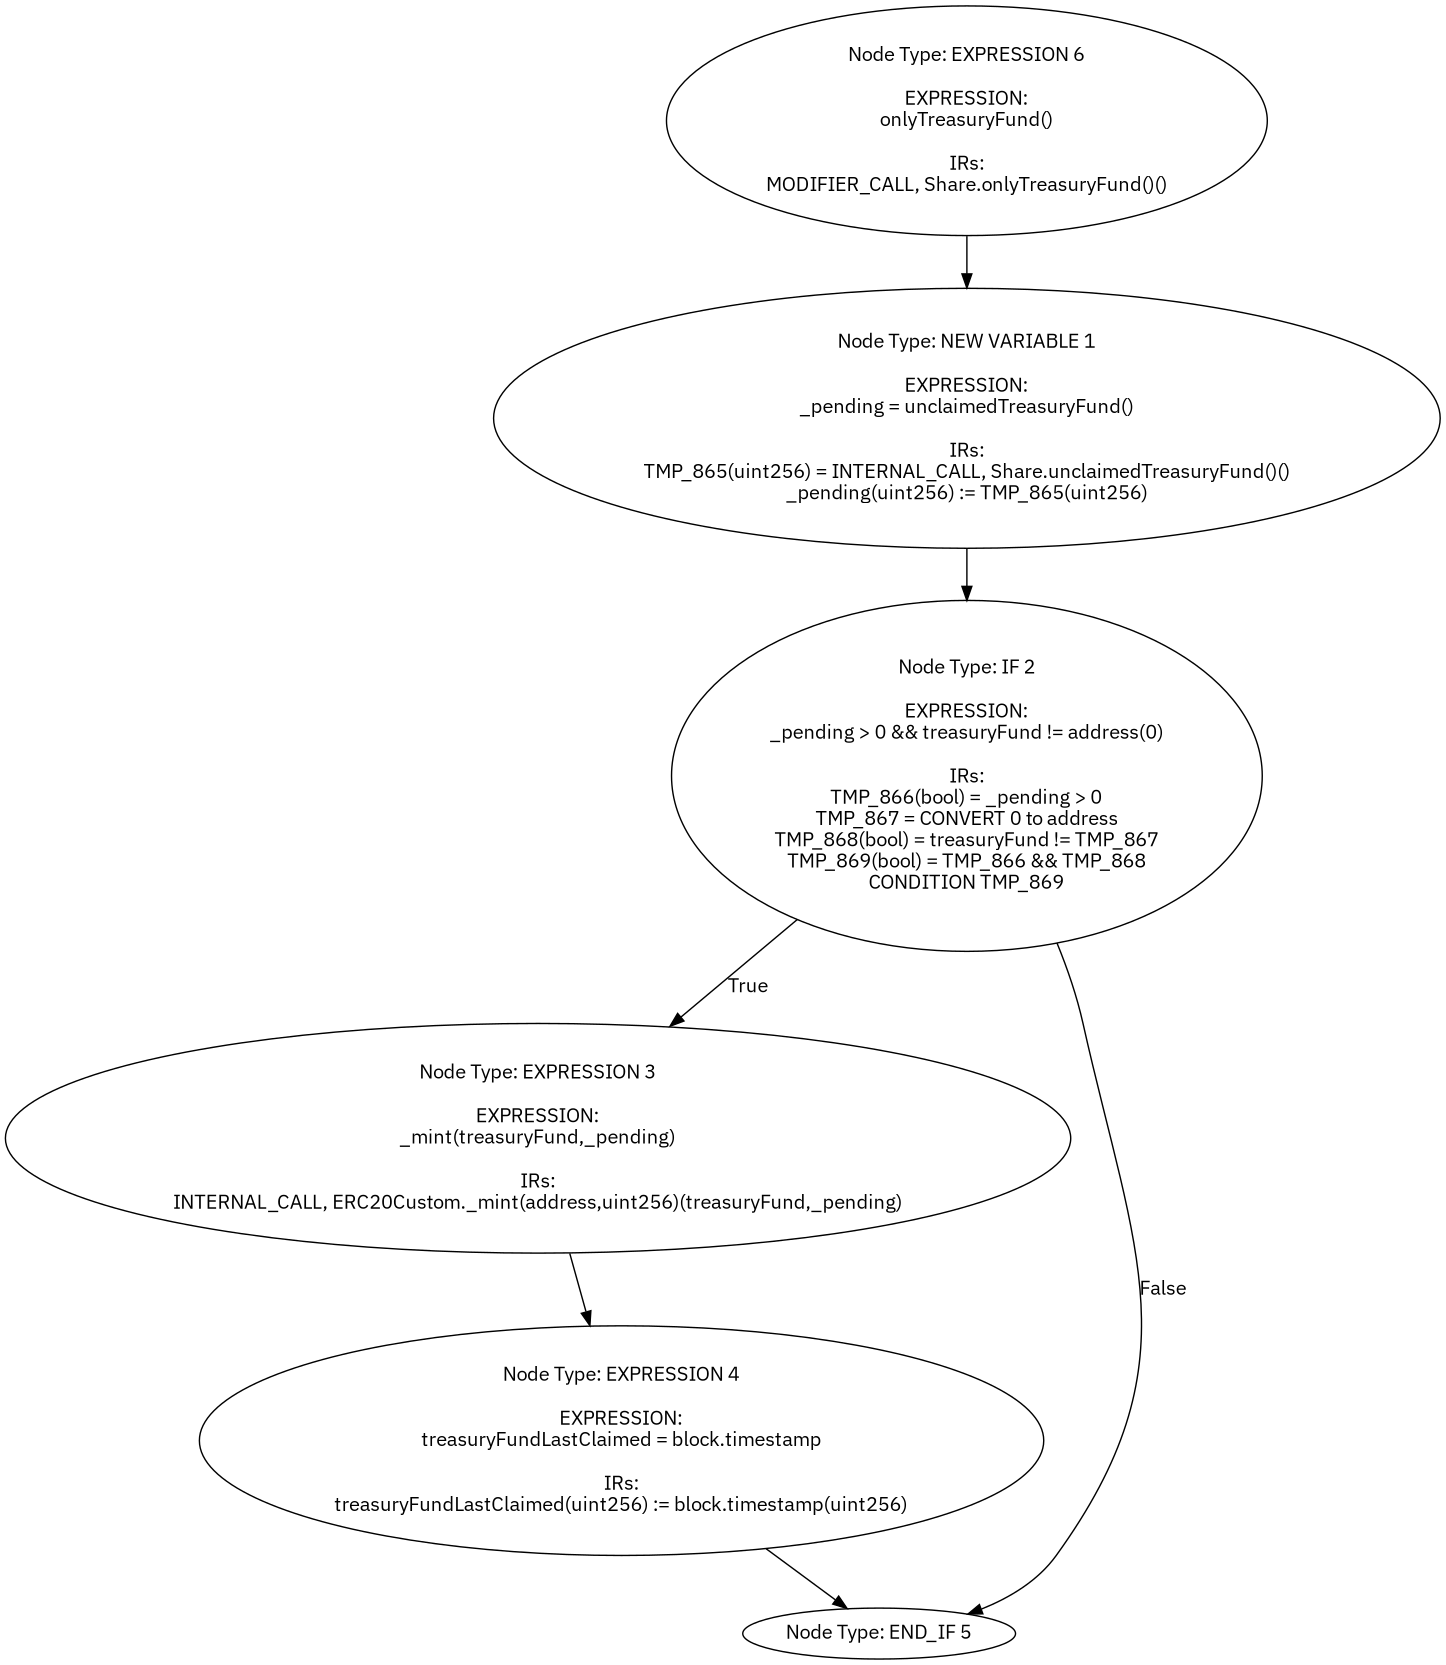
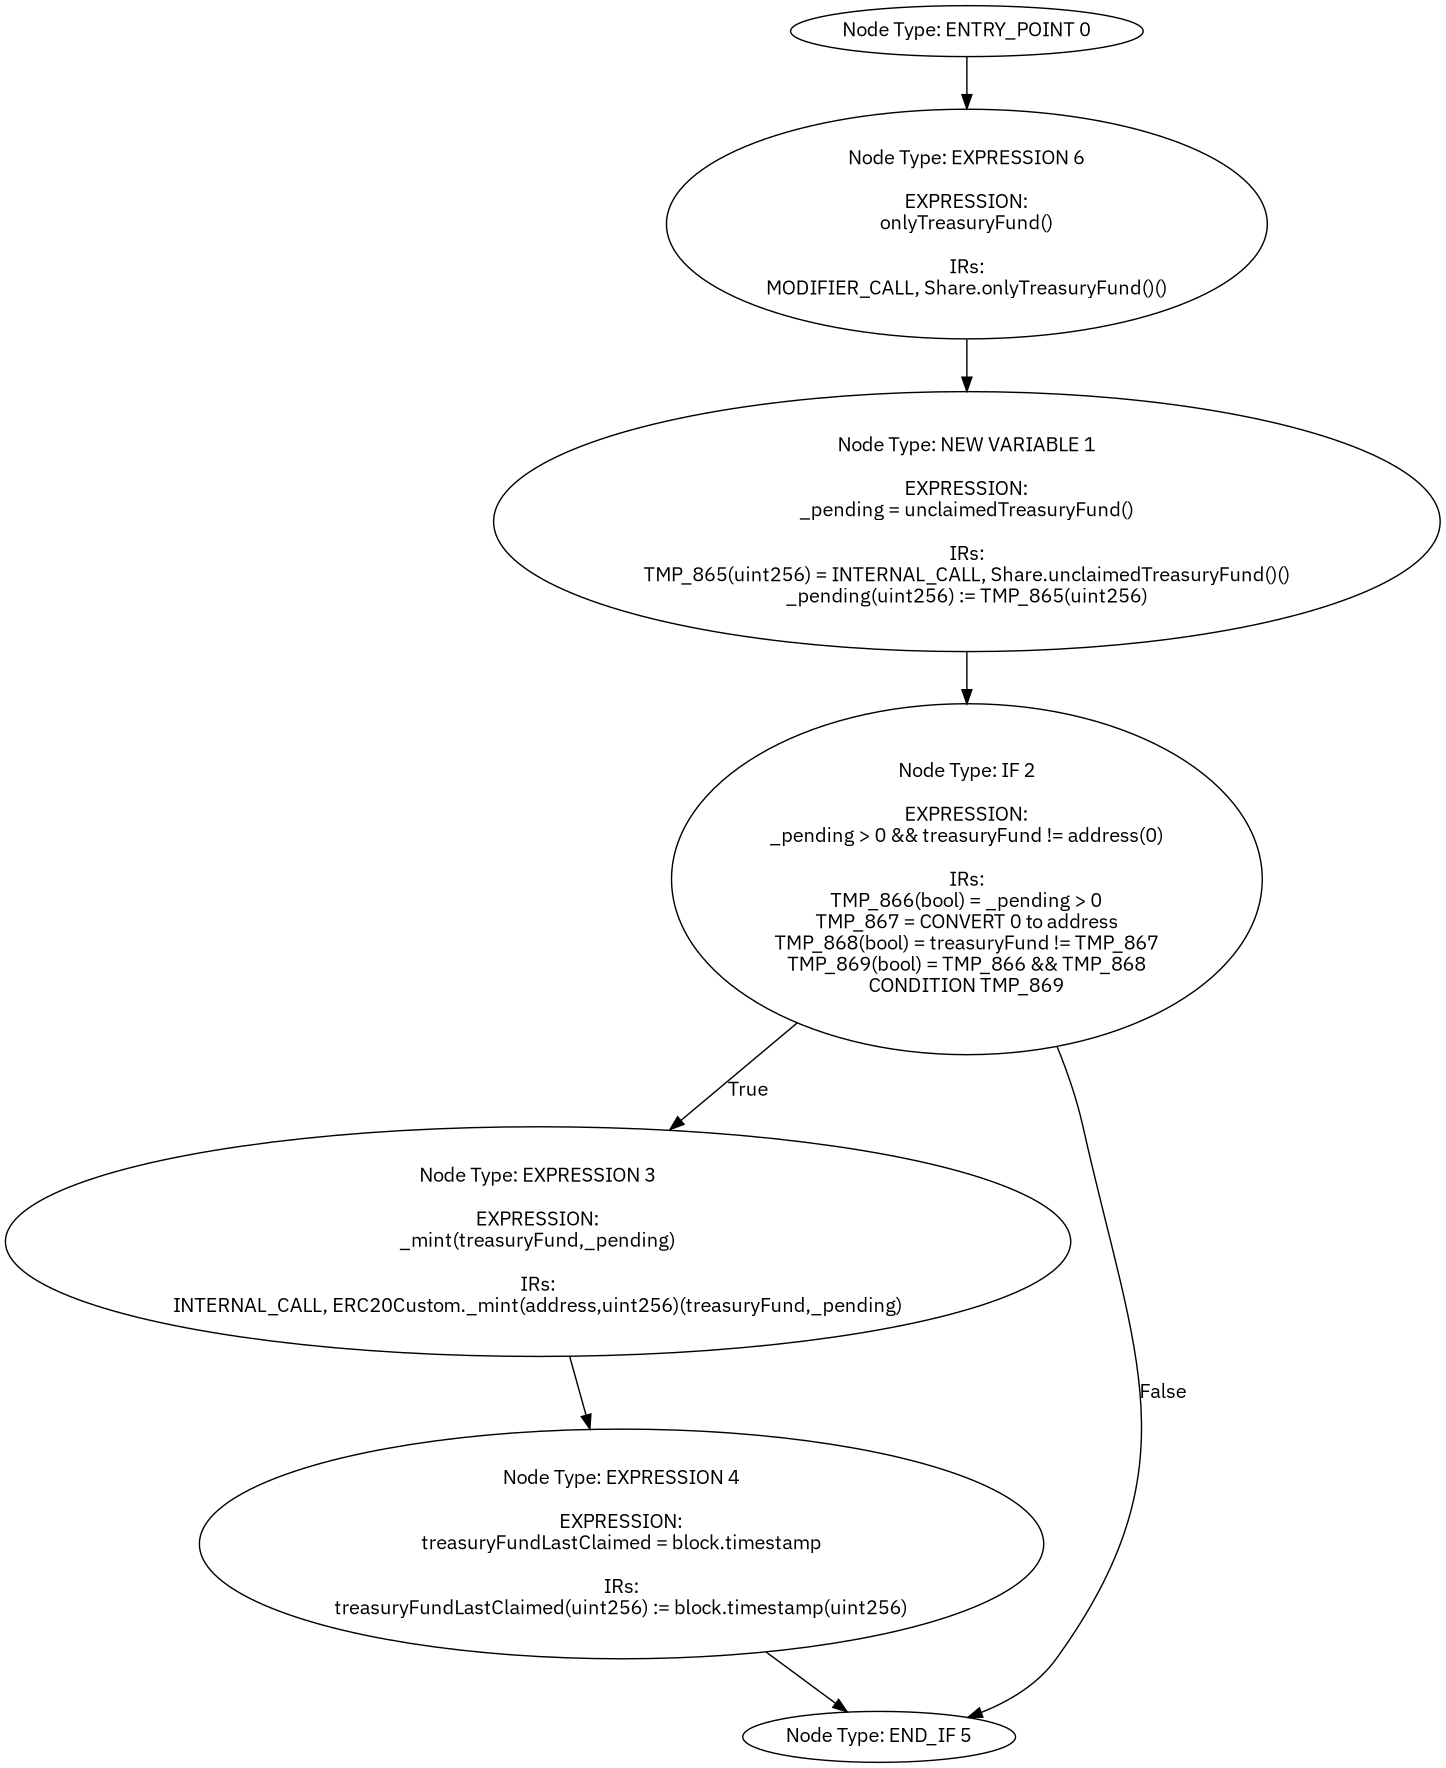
  digraph {
    fontname="IBM Plex Sans"
    node [fontname="IBM Plex Sans"]
    edge [fontname="IBM Plex Sans"]
+   n1 [label="Node Type: ENTRY_POINT 0\n"]
    n2 [label="Node Type: EXPRESSION 6\n\nEXPRESSION:\nonlyTreasuryFund()\n\nIRs:\nMODIFIER_CALL, Share.onlyTreasuryFund()()"]
    n3 [label="Node Type: NEW VARIABLE 1\n\nEXPRESSION:\n_pending = unclaimedTreasuryFund()\n\nIRs:\nTMP_865(uint256) = INTERNAL_CALL, Share.unclaimedTreasuryFund()()\n_pending(uint256) := TMP_865(uint256)"]
    n4 [label="Node Type: IF 2\n\nEXPRESSION:\n_pending > 0 && treasuryFund != address(0)\n\nIRs:\nTMP_866(bool) = _pending > 0\nTMP_867 = CONVERT 0 to address\nTMP_868(bool) = treasuryFund != TMP_867\nTMP_869(bool) = TMP_866 && TMP_868\nCONDITION TMP_869"]
    n5 [label="Node Type: EXPRESSION 3\n\nEXPRESSION:\n_mint(treasuryFund,_pending)\n\nIRs:\nINTERNAL_CALL, ERC20Custom._mint(address,uint256)(treasuryFund,_pending)"]
    n6 [label="Node Type: END_IF 5\n"]
    n7 [label="Node Type: EXPRESSION 4\n\nEXPRESSION:\ntreasuryFundLastClaimed = block.timestamp\n\nIRs:\ntreasuryFundLastClaimed(uint256) := block.timestamp(uint256)"]
+   n1 -> n2
    n2 -> n3
    n3 -> n4
    n4 -> n5 [label=True]
    n4 -> n6 [label=False]
    n5 -> n7
    n7 -> n6
  }
